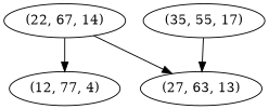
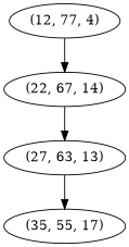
  digraph {
    n1 [label="(22, 67, 14)"]
    "(12, 77, 4)"
    "(27, 63, 13)"
    "(35, 55, 17)"
    n1 -> "(27, 63, 13)"
-   n1 -> "(12, 77, 4)"
-   "(35, 55, 17)" -> "(27, 63, 13)"
+   "(12, 77, 4)" -> n1
+   "(27, 63, 13)" -> "(35, 55, 17)"
  }
